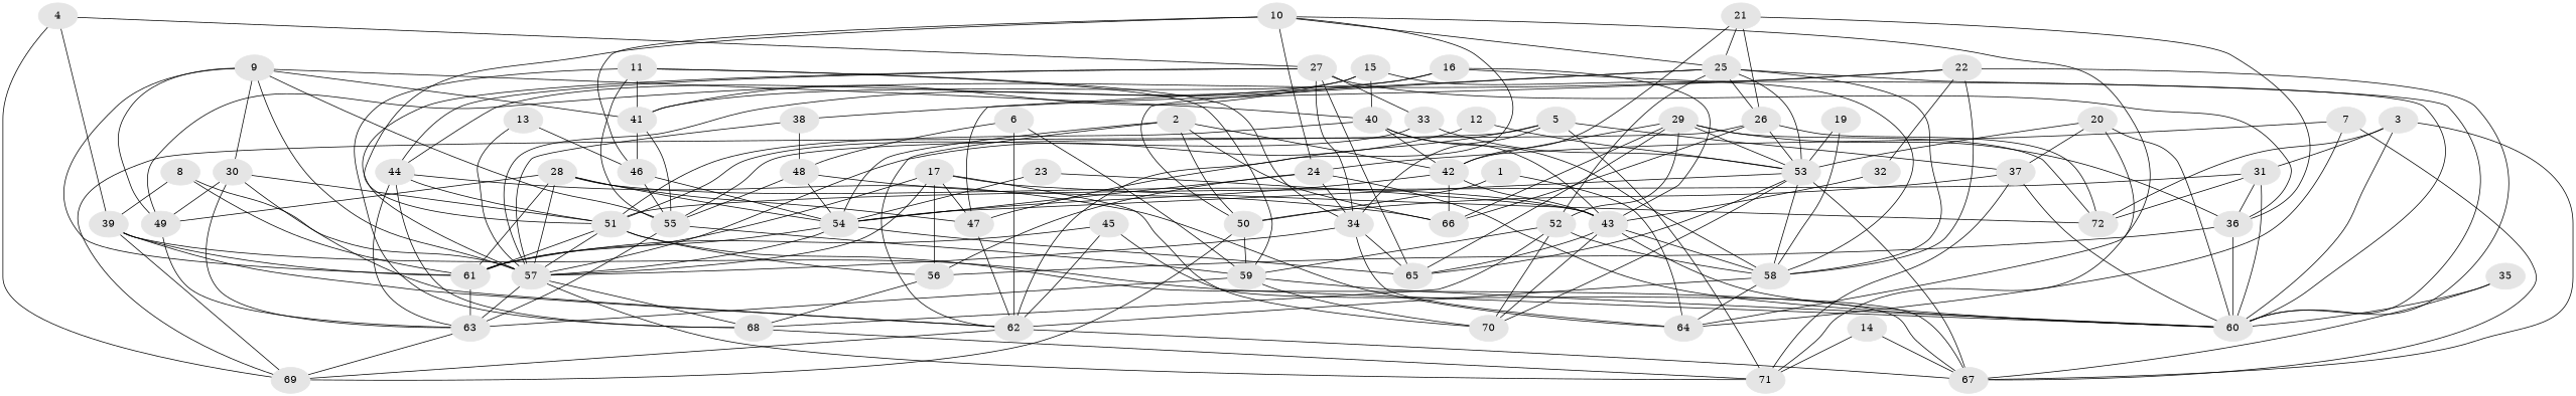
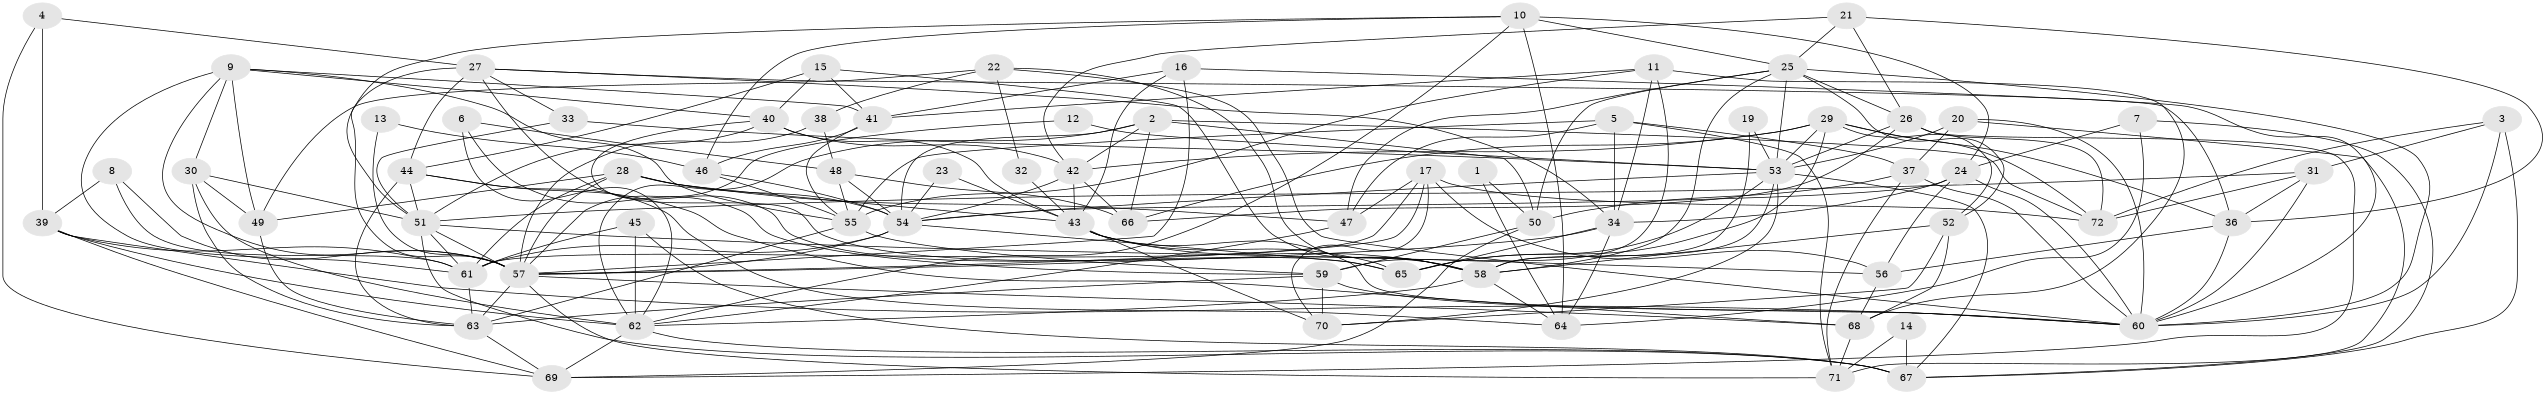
  graph {
    node [color=gray90 style=filled]
    edge [weight=1.0]
    1
    50
    64
    69
    59
    2
    42
    54
    62
    66
    72
    43
    57
    61
    65
    67
    3
    31
    60
    51
    36
    4
    27
    39
    34
    44
    33
    5
    37
    55
    71
    47
    63
    6
    48
    70
    7
    24
    56
    8
    68
    9
    30
    40
    41
    49
    58
    46
    10
    25
    53
    26
    52
    11
    12
    13
    14
    15
    16
    17
    19
    20
    21
    22
    32
    38
    23
    28
    29
-   35
    45
    1 -- 50
    1 -- 64
    50 -- 69
    50 -- 59
    59 -- 60
    59 -- 63 [weight=2.0]
    59 -- 70
    2 -- 50
    2 -- 42
    2 -- 54
    2 -- 62
    2 -- 66
+   2 -- 72
    42 -- 54
    42 -- 66
    42 -- 43
    54 -- 57
    54 -- 61
    54 -- 65
    62 -- 69
    62 -- 67
    43 -- 65
    43 -- 60
    43 -- 70
    43 -- 58
    57 -- 71
    57 -- 63
    57 -- 68
    61 -- 63
    3 -- 72
    3 -- 67
    3 -- 31
    3 -- 60
    31 -- 72
    31 -- 60
    31 -- 51
    31 -- 36
    51 -- 57
    51 -- 61
    51 -- 67
    51 -- 56
    36 -- 60
    36 -- 56
    4 -- 69
    4 -- 27
    4 -- 39
    27 -- 57 [weight=2.0]
    27 -- 65
    27 -- 36
    27 -- 34
    27 -- 44
    27 -- 33
    39 -- 69
    39 -- 62 [weight=2.0]
    39 -- 61
    39 -- 60
    34 -- 64
    34 -- 57
    34 -- 65
    44 -- 64
    44 -- 51
    44 -- 63
    44 -- 68
    33 -- 51
    33 -- 53
    5 -- 34
    5 -- 37
    5 -- 55
    5 -- 71
    5 -- 47
    37 -- 50
    37 -- 60
    37 -- 71
    55 -- 59
    55 -- 63
    47 -- 62
    63 -- 69
    6 -- 59
    6 -- 62
    6 -- 48
    48 -- 54
    48 -- 66
    48 -- 55
    7 -- 64
    7 -- 67
    7 -- 24
    24 -- 54
    24 -- 60
    24 -- 34
    24 -- 56
    56 -- 68
    8 -- 57 [weight=2.0]
    8 -- 61
    8 -- 39
    68 -- 71
    9 -- 57
    9 -- 61
    9 -- 55
    9 -- 30
    9 -- 40
    9 -- 41
    9 -- 49
    30 -- 62
    30 -- 51
    30 -- 63
    30 -- 49
    40 -- 42
    40 -- 43
    40 -- 51
    40 -- 58
    41 -- 55
    41 -- 46
    49 -- 63
    58 -- 64
    58 -- 62 [weight=2.0]
    46 -- 54
    46 -- 55
    10 -- 64
    10 -- 62
    10 -- 51
    10 -- 24 [weight=2.0]
    10 -- 46
    10 -- 25
    25 -- 50
    25 -- 60
    25 -- 47
    25 -- 58
    25 -- 53
    25 -- 26
    25 -- 52
    53 -- 54
    53 -- 65
    53 -- 67
    53 -- 70
    53 -- 58
    26 -- 69
    26 -- 66
    26 -- 72
    26 -- 53
-   52 -- 59
    52 -- 70
    52 -- 68
    52 -- 58
    11 -- 59
    11 -- 34
    11 -- 55
    11 -- 68
    11 -- 41
    12 -- 57
    12 -- 53
    13 -- 57
    13 -- 46
    14 -- 67
    14 -- 71
    15 -- 44
    15 -- 40
    15 -- 41
    15 -- 58
    16 -- 43
    16 -- 57
    16 -- 60
    16 -- 41
    17 -- 72
    17 -- 57
    17 -- 61
    17 -- 47
    17 -- 70
    17 -- 56
    19 -- 58
    19 -- 53
    20 -- 60
    20 -- 37
    20 -- 71
    20 -- 53
    21 -- 42
    21 -- 36
    21 -- 25
    21 -- 26
    22 -- 60
    22 -- 49
    22 -- 58
    22 -- 32
    22 -- 38
    32 -- 43
    38 -- 57
    38 -- 48
    23 -- 54
    23 -- 43
    28 -- 54 [weight=2.0]
    28 -- 43
    28 -- 57
    28 -- 61
    28 -- 47
    28 -- 49
    29 -- 42
    29 -- 66
    29 -- 72
    29 -- 65
    29 -- 36
    29 -- 53
    29 -- 52
-   35 -- 67
-   35 -- 60
    45 -- 62 [weight=2.0]
    45 -- 61
    45 -- 67
  }
